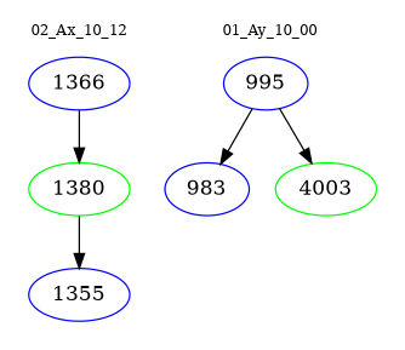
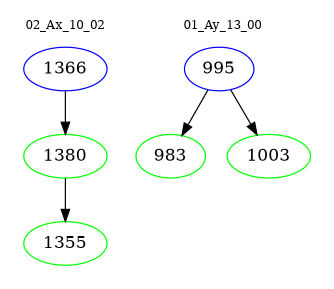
  digraph {
    node [color=green]
    edge [color=black]
    n1 [color=blue label=1366]
-   n2 [color=blue label=1355]
+   n2 [label=1355]
    n3 [label=1380]
    n4 [color=blue label=995]
-   n5 [color=blue label=983]
-   n6 [label=4003]
+   n5 [label=983]
+   n6 [label=1003]
    subgraph cluster_1 {
      color=white
      fontsize=10
-     label="02_Ax_10_12"
+     label="02_Ax_10_02"
      n1
      n2
      n3
    }
    subgraph cluster_2 {
      color=white
      fontsize=10
-     label="01_Ay_10_00"
+     label="01_Ay_13_00"
      n4
      n5
      n6
    }
    n1 -> n3
    n3 -> n2
    n4 -> n5
    n4 -> n6
  }
